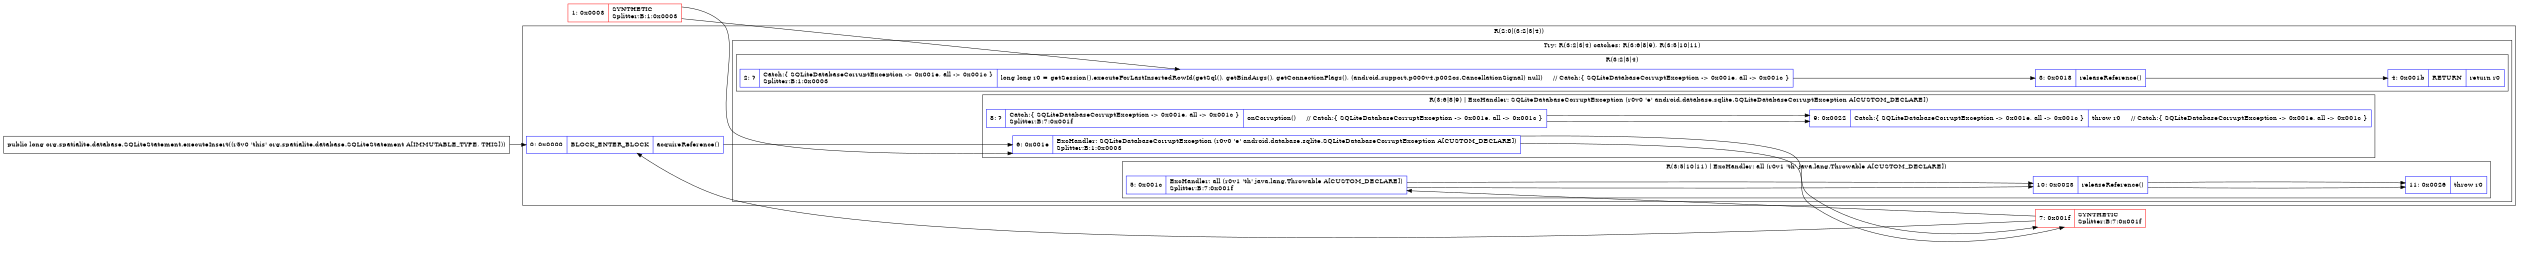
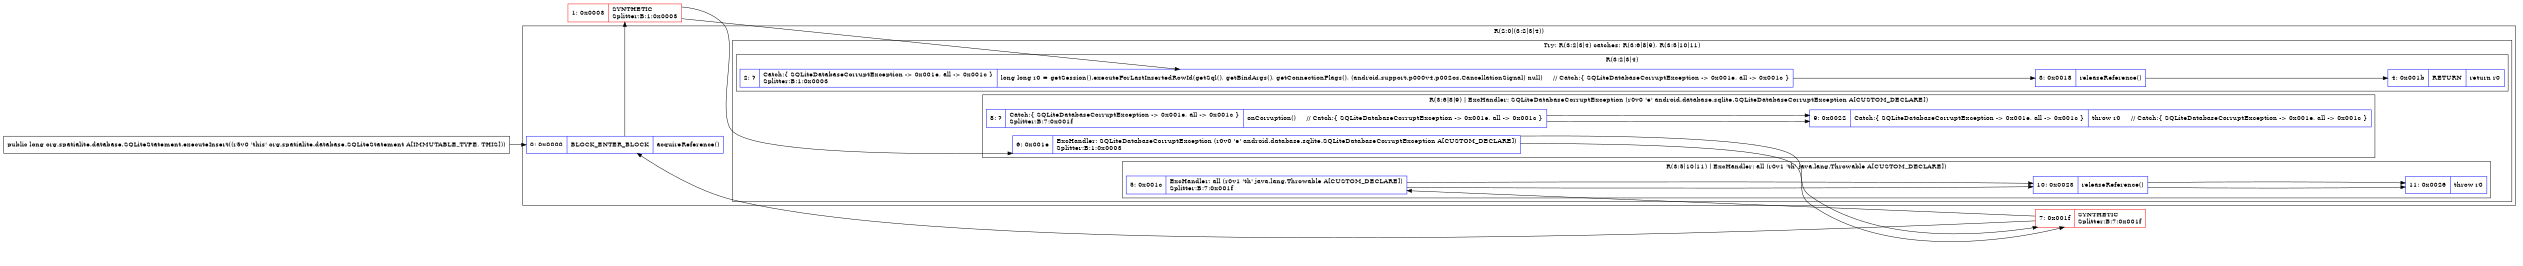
  digraph {
    rankdir=LR
    node [color=blue shape=record]
    n1 [label="{2\:\ ?|Catch:\{ SQLiteDatabaseCorruptException \-\> 0x001e, all \-\> 0x001c \}\lSplitter:B:1:0x0003\l|long long r0 = getSession().executeForLastInsertedRowId(getSql(), getBindArgs(), getConnectionFlags(), (android.support.p000v4.p002os.CancellationSignal) null)     \/\/ Catch:\{ SQLiteDatabaseCorruptException \-\> 0x001e, all \-\> 0x001c \}\l}"]
    n2 [label="{3\:\ 0x0018|releaseReference()\l}"]
    n3 [label="{4\:\ 0x001b|RETURN\l|return r0\l}"]
    n4 [label="{6\:\ 0x001e|ExcHandler: SQLiteDatabaseCorruptException (r0v0 'e' android.database.sqlite.SQLiteDatabaseCorruptException A[CUSTOM_DECLARE])\lSplitter:B:1:0x0003\l}"]
    n5 [label="{8\:\ ?|Catch:\{ SQLiteDatabaseCorruptException \-\> 0x001e, all \-\> 0x001c \}\lSplitter:B:7:0x001f\l|onCorruption()     \/\/ Catch:\{ SQLiteDatabaseCorruptException \-\> 0x001e, all \-\> 0x001c \}\l}"]
    n6 [label="{9\:\ 0x0022|Catch:\{ SQLiteDatabaseCorruptException \-\> 0x001e, all \-\> 0x001c \}\l|throw r0     \/\/ Catch:\{ SQLiteDatabaseCorruptException \-\> 0x001e, all \-\> 0x001c \}\l}"]
    n7 [label="{5\:\ 0x001c|ExcHandler: all (r0v1 'th' java.lang.Throwable A[CUSTOM_DECLARE])\lSplitter:B:7:0x001f\l}"]
    n8 [label="{10\:\ 0x0023|releaseReference()\l}"]
    n9 [label="{11\:\ 0x0026|throw r0\l}"]
    n10 [label="{0\:\ 0x0000|BLOCK_ENTER_BLOCK\l|acquireReference()\l}"]
    n11 [color=red label="{7\:\ 0x001f|SYNTHETIC\lSplitter:B:7:0x001f\l}"]
    n12 [color=red label="{1\:\ 0x0003|SYNTHETIC\lSplitter:B:1:0x0003\l}"]
    n13 [label="{public long org.spatialite.database.SQLiteStatement.executeInsert((r5v0 'this' org.spatialite.database.SQLiteStatement A[IMMUTABLE_TYPE, THIS])) }" color=""]
    subgraph cluster_1 {
      label="R(2:0|(3:2|3|4))"
      n10
      subgraph cluster_2 {
        label="Try: R(3:2|3|4) catches: R(3:6|8|9), R(3:5|10|11)"
        subgraph cluster_3 {
          label="R(3:2|3|4)"
          n1
          n2
          n3
        }
        subgraph cluster_4 {
          label="R(3:6|8|9) | ExcHandler: SQLiteDatabaseCorruptException (r0v0 'e' android.database.sqlite.SQLiteDatabaseCorruptException A[CUSTOM_DECLARE])\l"
          n4
          n5
          n6
        }
        subgraph cluster_5 {
          label="R(3:5|10|11) | ExcHandler: all (r0v1 'th' java.lang.Throwable A[CUSTOM_DECLARE])\l"
          n7
          n8
          n9
        }
      }
    }
    subgraph cluster_6 {
      label="R(3:6|8|9) | ExcHandler: SQLiteDatabaseCorruptException (r0v0 'e' android.database.sqlite.SQLiteDatabaseCorruptException A[CUSTOM_DECLARE])\l"
    }
    subgraph cluster_7 {
      label="R(3:5|10|11) | ExcHandler: all (r0v1 'th' java.lang.Throwable A[CUSTOM_DECLARE])\l"
    }
    n1 -> n2
    n2 -> n3
    n4 -> n11
    n4 -> n11
    n5 -> n6
    n5 -> n6
    n7 -> n8
    n7 -> n8
    n8 -> n9
    n8 -> n9
-   n10 -> n4
+   n10 -> n12
    n11 -> n7
    n11 -> n10
    n12 -> n1
    n12 -> n4
    n13 -> n10
  }
